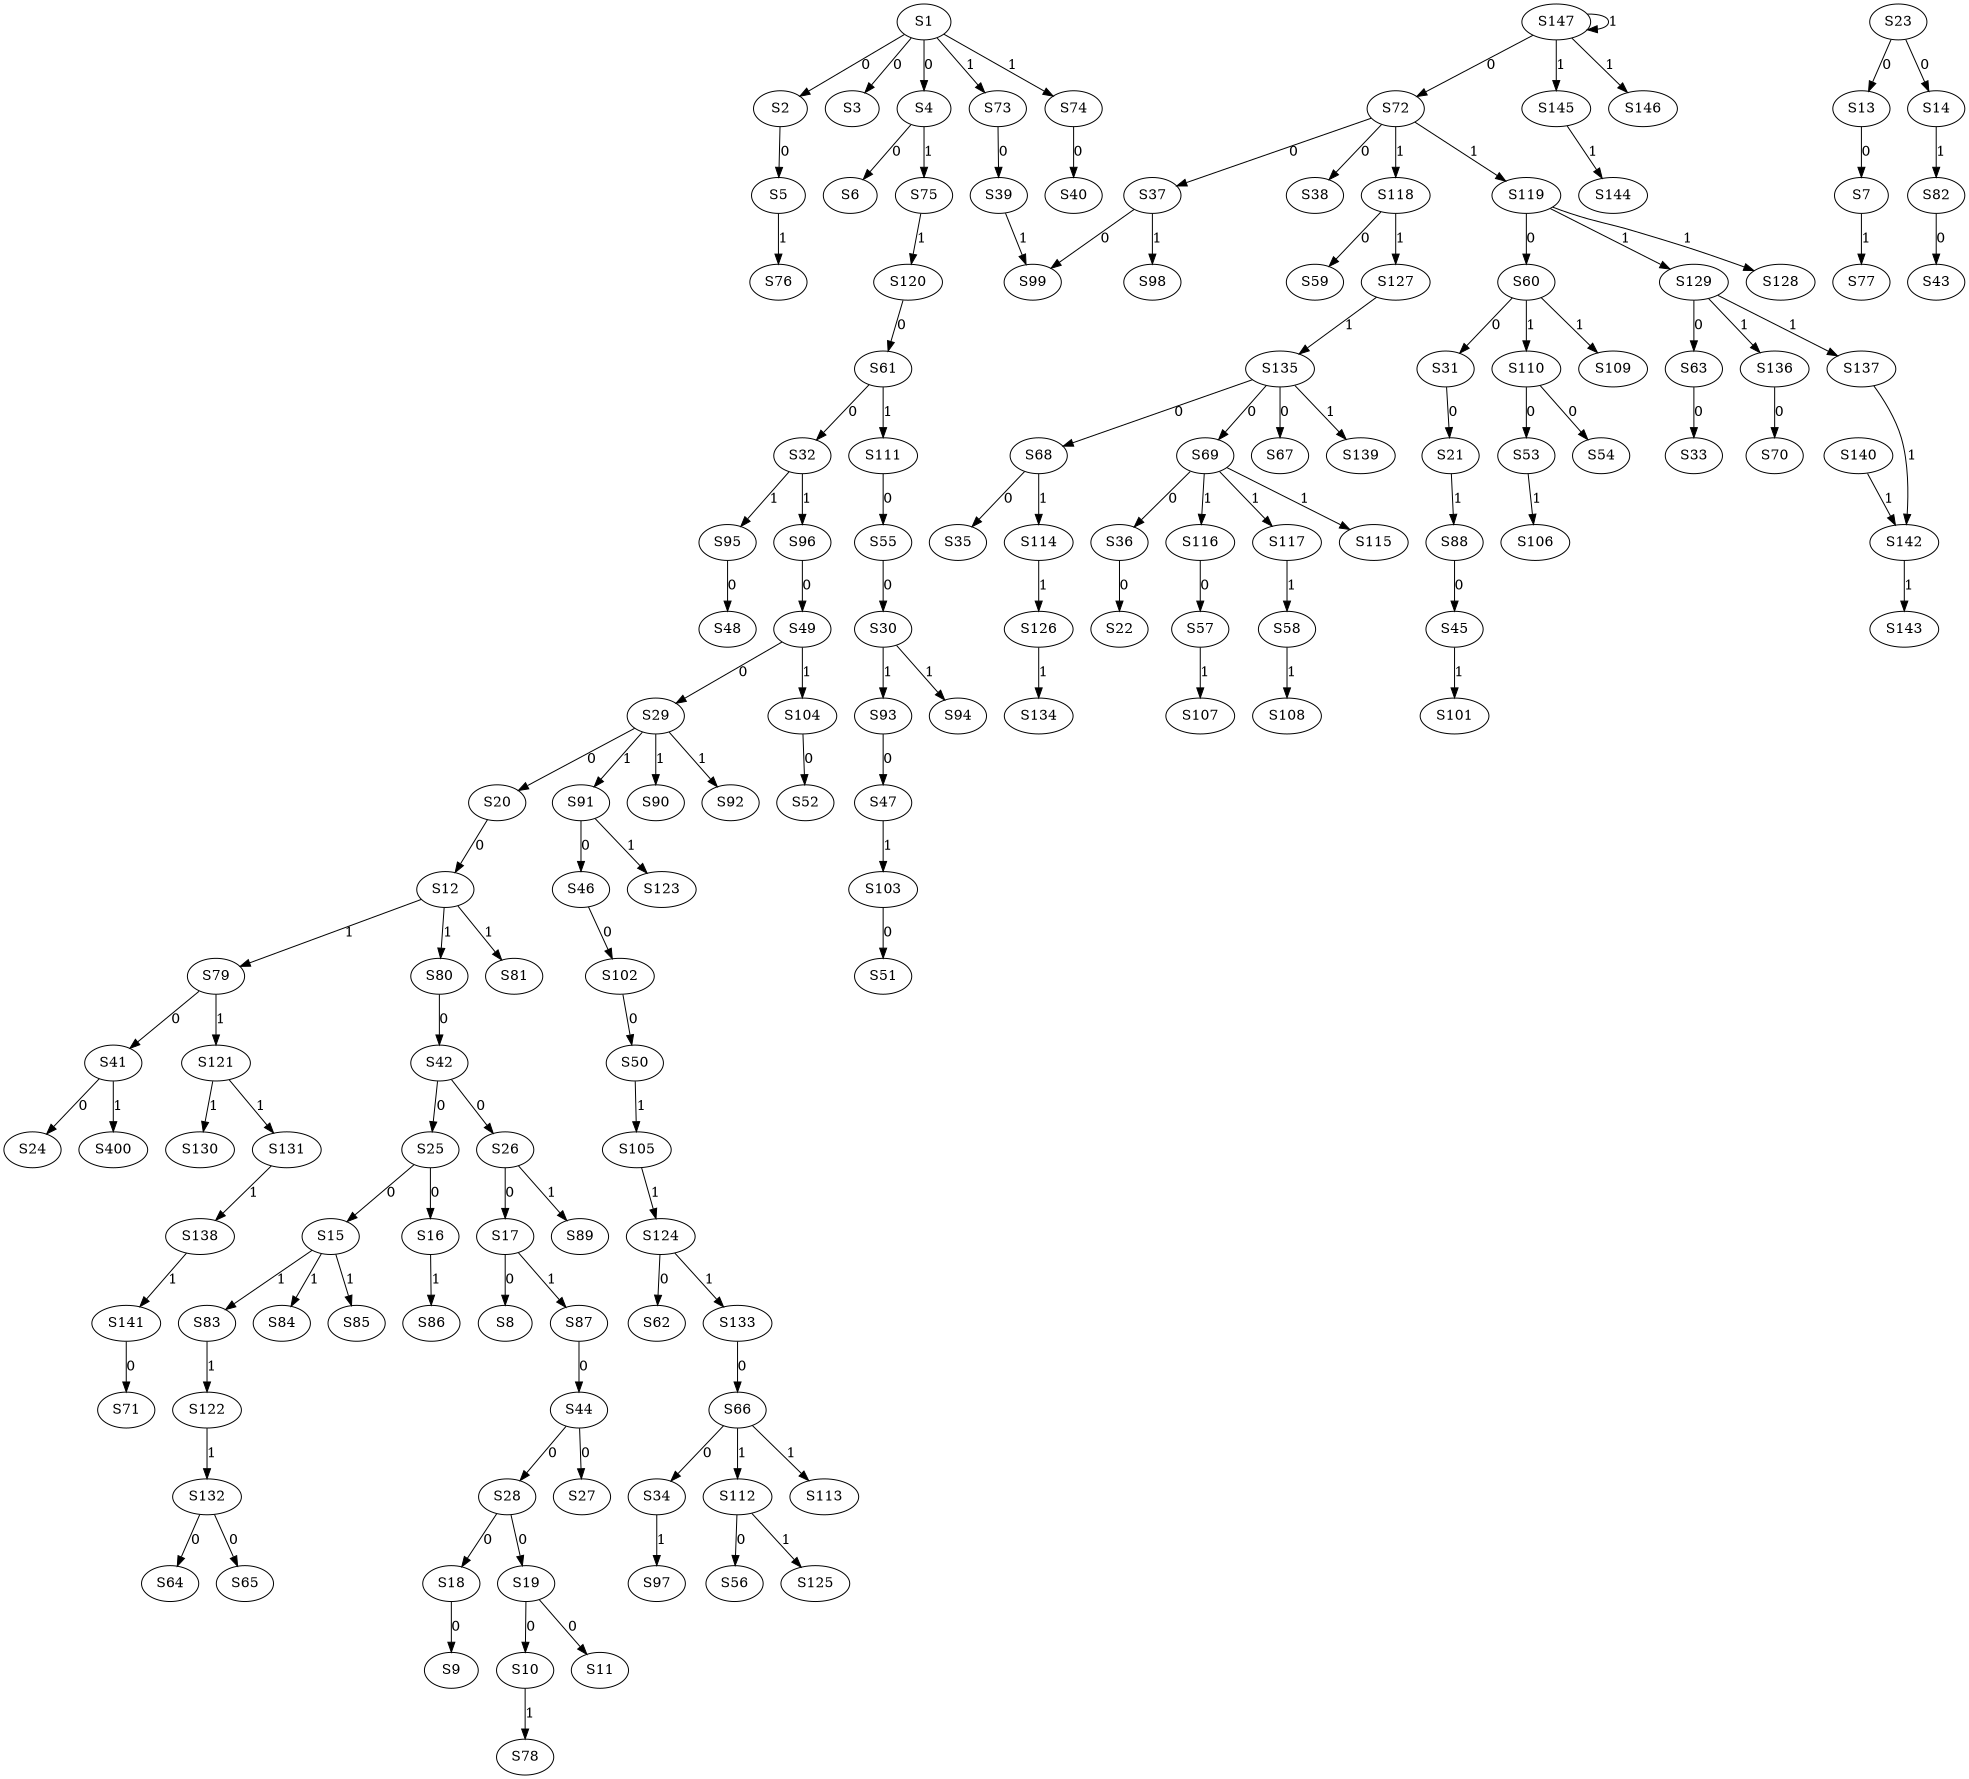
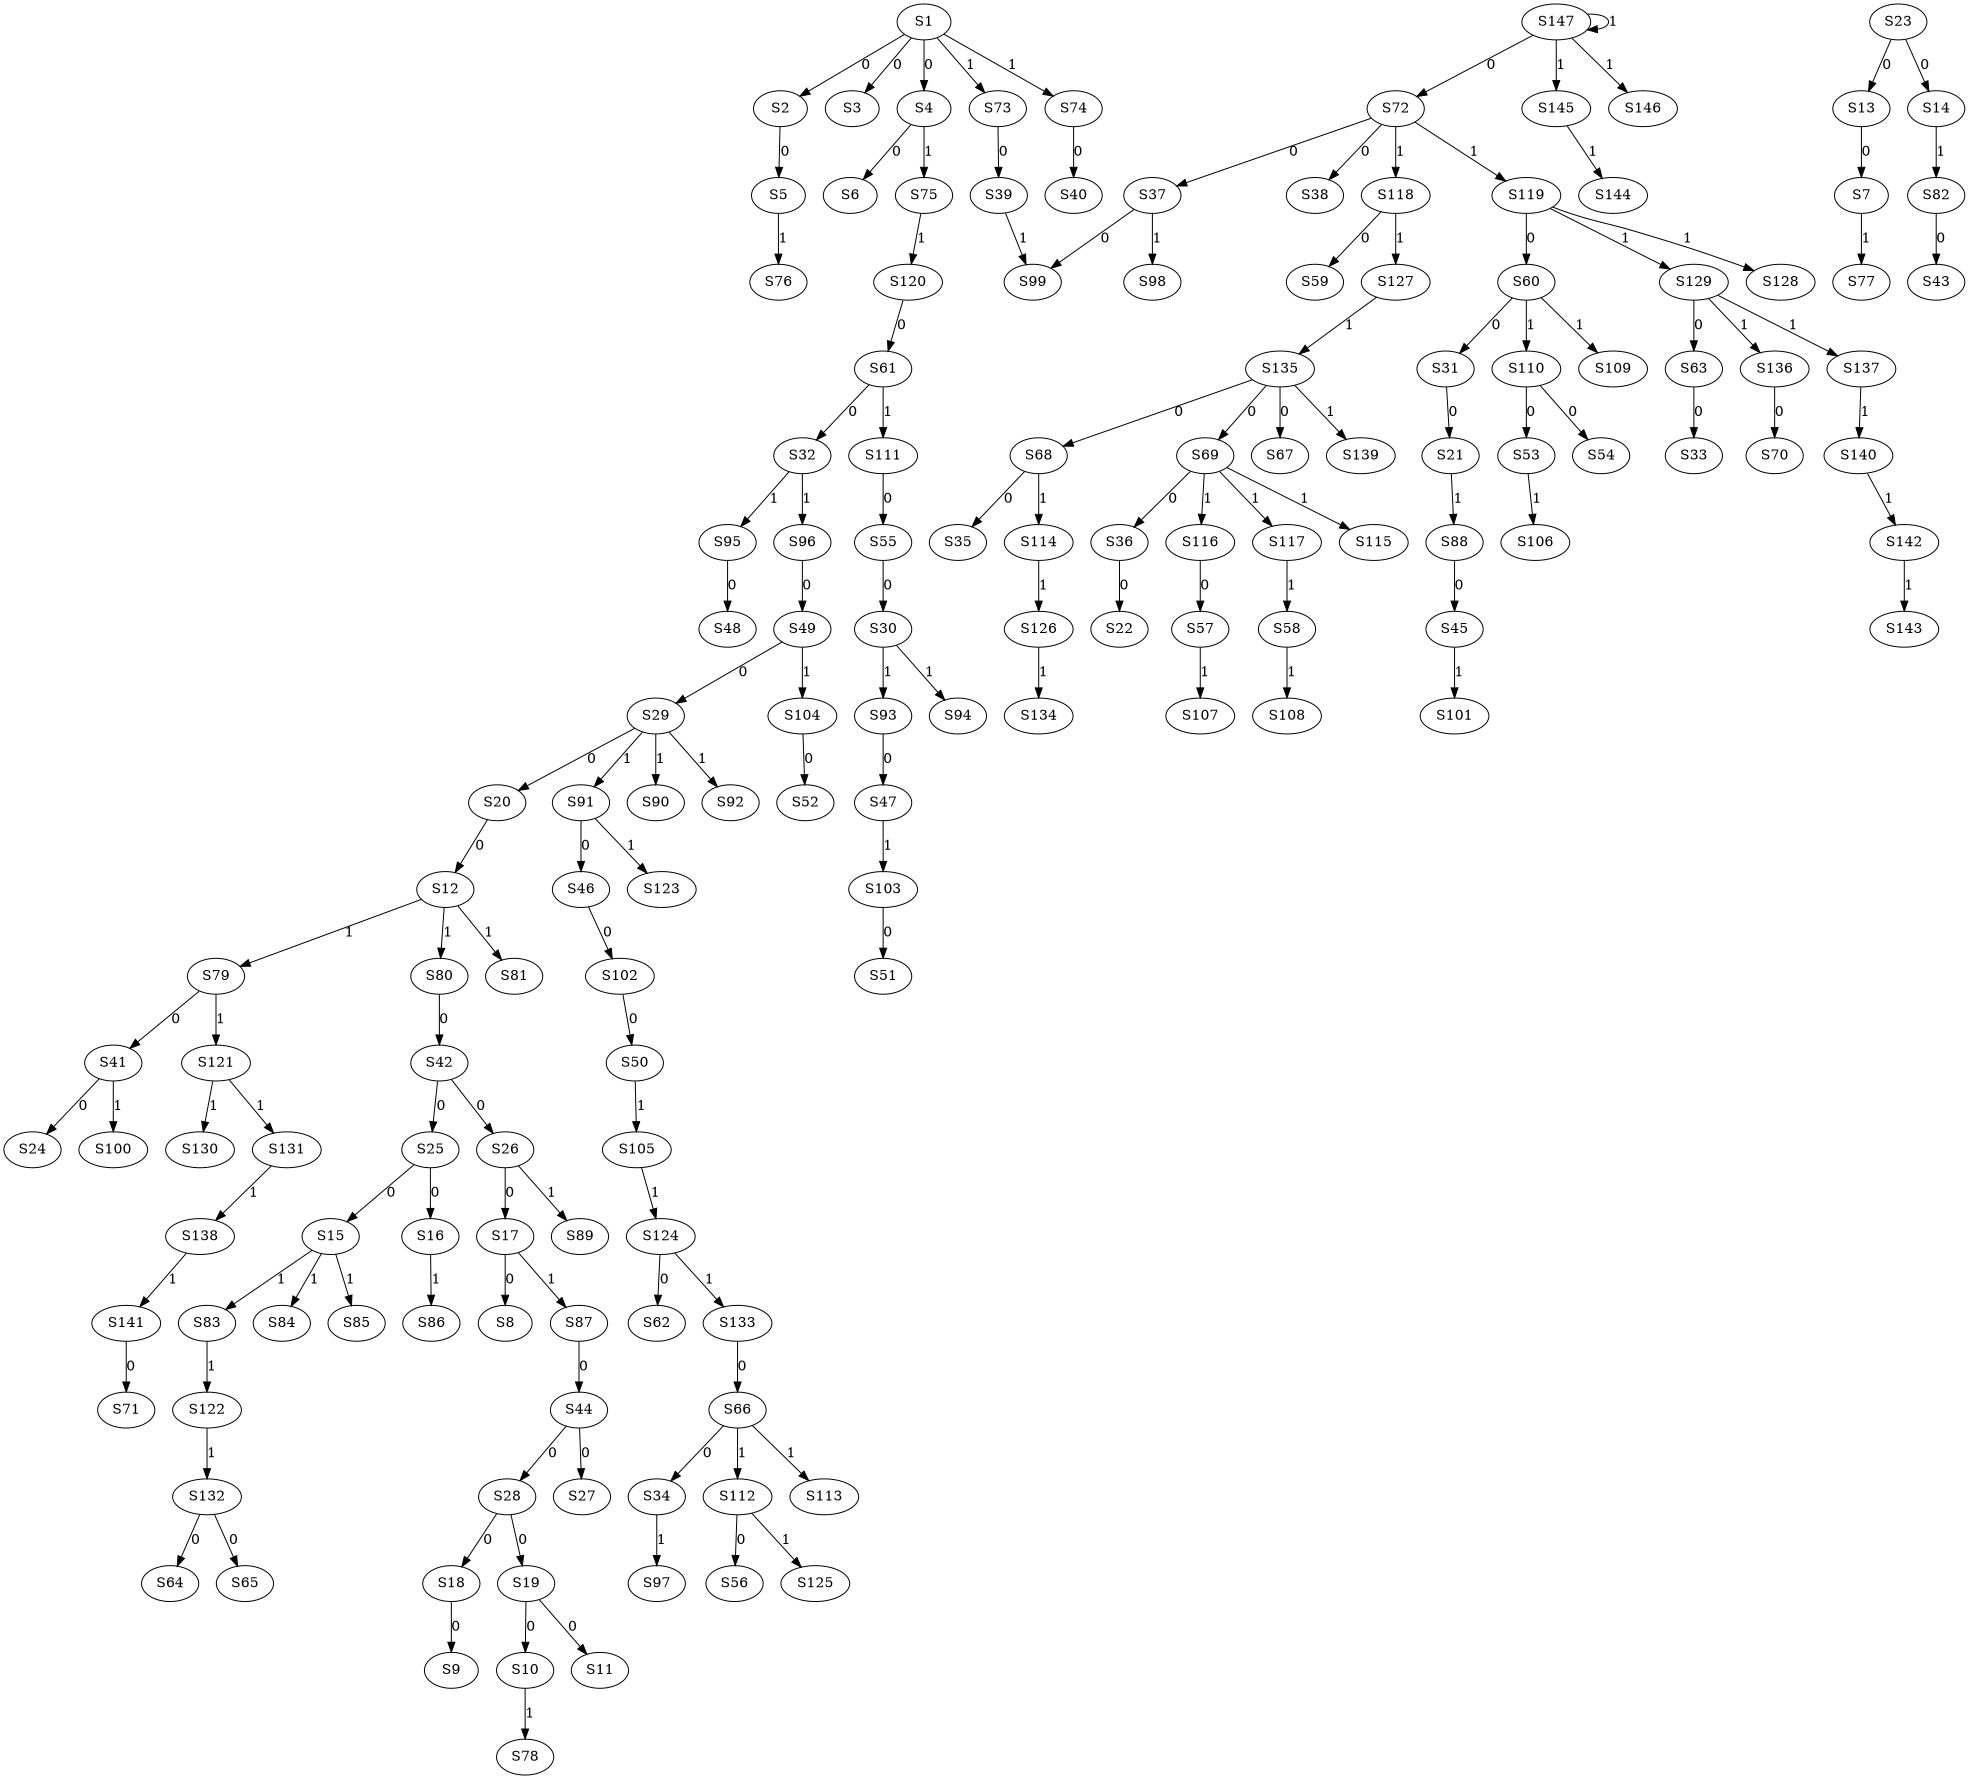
  strict digraph {
    S1
    S2
    S3
    S4
    S73
    S74
    S5
    S6
    S75
    S39
    S40
    S76
    S120
    S13
    S7
    S77
    S17
    S8
    S87
    S44
    S18
    S9
    S19
    S10
    S11
    S78
    S20
    S12
    S79
    S80
    S81
    S41
    S121
    S42
    S23
    S14
    S82
    S43
    S25
    S15
    S16
    S83
    S84
    S85
    S86
    S122
    S26
    S89
    S28
    S29
    S91
    S90
    S92
    S46
    S123
    S31
    S21
    S88
    S45
    S36
    S22
    S37
    S98
    S99
    S24
-   S100 [label=S400]
+   S100
    S27
    S49
    S104
    S52
    S55
    S30
    S93
    S94
    S47
    S60
    S110
    S109
    S53
    S54
    S61
    S32
    S111
    S95
    S96
    S48
    S63
    S33
    S66
    S34
    S112
    S113
    S97
    S56
    S125
    S68
    S35
    S114
    S126
    S69
    S116
    S117
    S115
    S57
    S58
    S72
    S38
    S118
    S119
    S59
    S127
    S129
    S128
    S130
    S131
    S101
    S102
    S50
    S103
    S51
    S105
    S124
    S106
    S107
    S108
    S135
    S136
    S137
    S62
    S133
    S70
    S140
    S132
    S64
    S65
    S67
    S139
    S141
    S71
    S147
    S145
    S146
    S144
    S134
    S138
    S142
    S143
    S1 -> S2 [label=0]
    S1 -> S3 [label=0]
    S1 -> S4 [label=0]
    S1 -> S73 [label=1]
    S1 -> S74 [label=1]
    S2 -> S5 [label=0]
    S4 -> S6 [label=0]
    S4 -> S75 [label=1]
    S73 -> S39 [label=0]
    S74 -> S40 [label=0]
    S5 -> S76 [label=1]
    S75 -> S120 [label=1]
    S39 -> S99 [label=1]
    S120 -> S61 [label=0]
    S13 -> S7 [label=0]
    S7 -> S77 [label=1]
    S17 -> S8 [label=0]
    S17 -> S87 [label=1]
    S87 -> S44 [label=0]
    S44 -> S28 [label=0]
    S44 -> S27 [label=0]
    S18 -> S9 [label=0]
    S19 -> S10 [label=0]
    S19 -> S11 [label=0]
    S10 -> S78 [label=1]
    S20 -> S12 [label=0]
    S12 -> S79 [label=1]
    S12 -> S80 [label=1]
    S12 -> S81 [label=1]
    S79 -> S41 [label=0]
    S79 -> S121 [label=1]
    S80 -> S42 [label=0]
    S41 -> S24 [label=0]
    S41 -> S100 [label=1]
    S121 -> S130 [label=1]
    S121 -> S131 [label=1]
    S42 -> S25 [label=0]
    S42 -> S26 [label=0]
    S23 -> S13 [label=0]
    S23 -> S14 [label=0]
    S14 -> S82 [label=1]
    S82 -> S43 [label=0]
    S25 -> S15 [label=0]
    S25 -> S16 [label=0]
    S15 -> S83 [label=1]
    S15 -> S84 [label=1]
    S15 -> S85 [label=1]
    S16 -> S86 [label=1]
    S83 -> S122 [label=1]
    S122 -> S132 [label=1]
    S26 -> S17 [label=0]
    S26 -> S89 [label=1]
    S28 -> S18 [label=0]
    S28 -> S19 [label=0]
    S29 -> S20 [label=0]
    S29 -> S91 [label=1]
    S29 -> S90 [label=1]
    S29 -> S92 [label=1]
    S91 -> S46 [label=0]
    S91 -> S123 [label=1]
    S46 -> S102 [label=0]
    S31 -> S21 [label=0]
    S21 -> S88 [label=1]
    S88 -> S45 [label=0]
    S45 -> S101 [label=1]
    S36 -> S22 [label=0]
    S37 -> S98 [label=1]
    S37 -> S99 [label=0]
    S49 -> S29 [label=0]
    S49 -> S104 [label=1]
    S104 -> S52 [label=0]
    S55 -> S30 [label=0]
    S30 -> S93 [label=1]
    S30 -> S94 [label=1]
    S93 -> S47 [label=0]
    S47 -> S103 [label=1]
    S60 -> S31 [label=0]
    S60 -> S110 [label=1]
    S60 -> S109 [label=1]
    S110 -> S53 [label=0]
    S110 -> S54 [label=0]
    S53 -> S106 [label=1]
    S61 -> S32 [label=0]
    S61 -> S111 [label=1]
    S32 -> S95 [label=1]
    S32 -> S96 [label=1]
    S111 -> S55 [label=0]
    S95 -> S48 [label=0]
    S96 -> S49 [label=0]
    S63 -> S33 [label=0]
    S66 -> S34 [label=0]
    S66 -> S112 [label=1]
    S66 -> S113 [label=1]
    S34 -> S97 [label=1]
    S112 -> S56 [label=0]
    S112 -> S125 [label=1]
    S68 -> S35 [label=0]
    S68 -> S114 [label=1]
    S114 -> S126 [label=1]
    S126 -> S134 [label=1]
    S69 -> S36 [label=0]
    S69 -> S116 [label=1]
    S69 -> S117 [label=1]
    S69 -> S115 [label=1]
    S116 -> S57 [label=0]
    S117 -> S58 [label=1]
    S57 -> S107 [label=1]
    S58 -> S108 [label=1]
    S72 -> S37 [label=0]
    S72 -> S38 [label=0]
    S72 -> S118 [label=1]
    S72 -> S119 [label=1]
    S118 -> S59 [label=0]
    S118 -> S127 [label=1]
    S119 -> S60 [label=0]
    S119 -> S129 [label=1]
    S119 -> S128 [label=1]
    S127 -> S135 [label=1]
    S129 -> S63 [label=0]
    S129 -> S136 [label=1]
    S129 -> S137 [label=1]
    S131 -> S138 [label=1]
    S102 -> S50 [label=0]
    S50 -> S105 [label=1]
    S103 -> S51 [label=0]
    S105 -> S124 [label=1]
    S124 -> S62 [label=0]
    S124 -> S133 [label=1]
    S135 -> S68 [label=0]
    S135 -> S69 [label=0]
    S135 -> S67 [label=0]
    S135 -> S139 [label=1]
    S136 -> S70 [label=0]
-   S137 -> S142 [label=1]
+   S137 -> S140 [label=1]
    S133 -> S66 [label=0]
    S140 -> S142 [label=1]
    S132 -> S64 [label=0]
    S132 -> S65 [label=0]
    S141 -> S71 [label=0]
    S147 -> S72 [label=0]
    S147 -> S147 [label=1]
    S147 -> S145 [label=1]
    S147 -> S146 [label=1]
    S145 -> S144 [label=1]
    S138 -> S141 [label=1]
    S142 -> S143 [label=1]
  }
